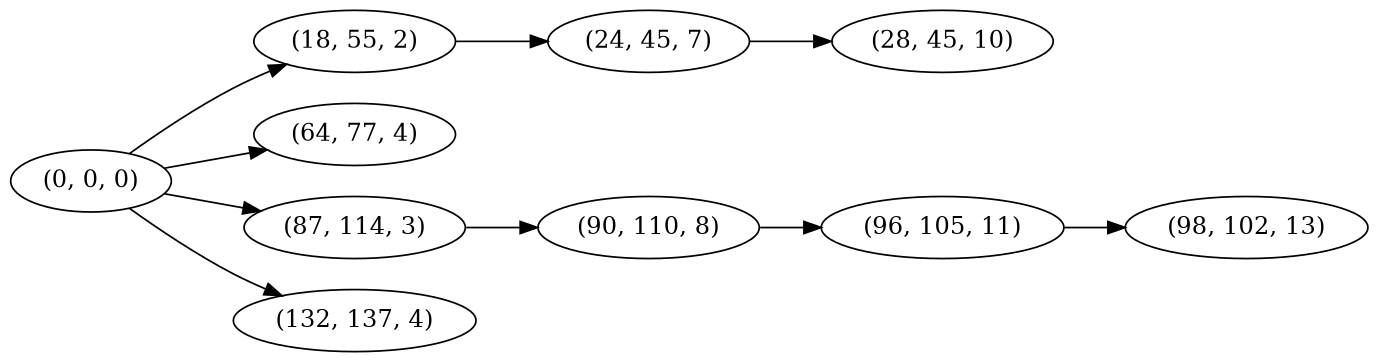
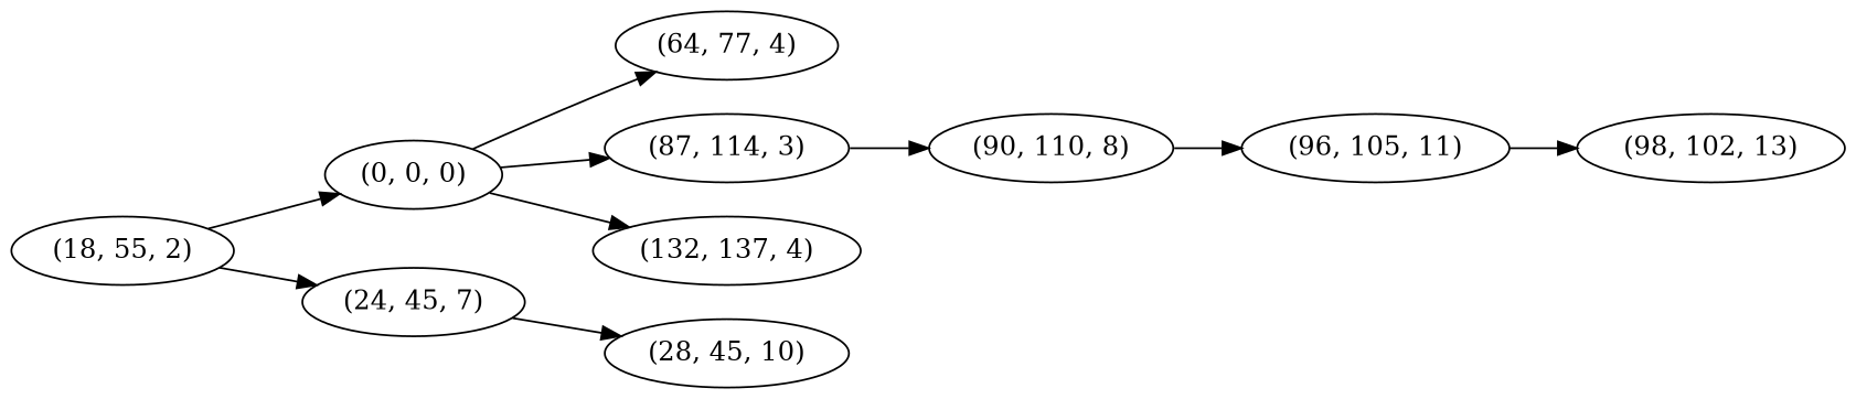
  digraph {
    rankdir=LR
    "(0, 0, 0)"
    "(18, 55, 2)"
    "(64, 77, 4)"
    "(87, 114, 3)"
    "(132, 137, 4)"
    n6 [label="(24, 45, 7)"]
    n7 [label="(90, 110, 8)"]
    "(28, 45, 10)"
    "(96, 105, 11)"
    "(98, 102, 13)"
-   "(0, 0, 0)" -> "(18, 55, 2)"
+   "(18, 55, 2)" -> "(0, 0, 0)"
    "(0, 0, 0)" -> "(64, 77, 4)"
    "(0, 0, 0)" -> "(87, 114, 3)"
    "(0, 0, 0)" -> "(132, 137, 4)"
    "(18, 55, 2)" -> n6
    "(87, 114, 3)" -> n7
    n6 -> "(28, 45, 10)"
    n7 -> "(96, 105, 11)"
    "(96, 105, 11)" -> "(98, 102, 13)"
  }
